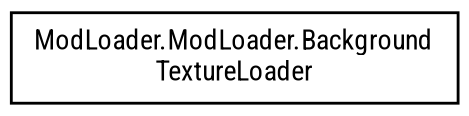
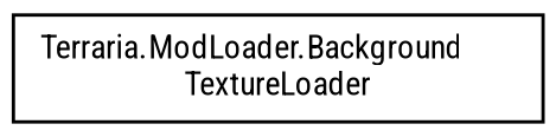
  digraph {
    rankdir=TB
    fontname="Roboto Condensed"
-   n1 [color=black fillcolor=white fontname="Roboto Condensed" fontsize=10 height=0.2 label="ModLoader.ModLoader.Background\lTextureLoader" shape=record style=filled width=0.4]
+   n1 [color=black fillcolor=white fontname="Roboto Condensed" fontsize=10 height=0.2 label="Terraria.ModLoader.Background\lTextureLoader" shape=record style=filled width=0.4]
  }
